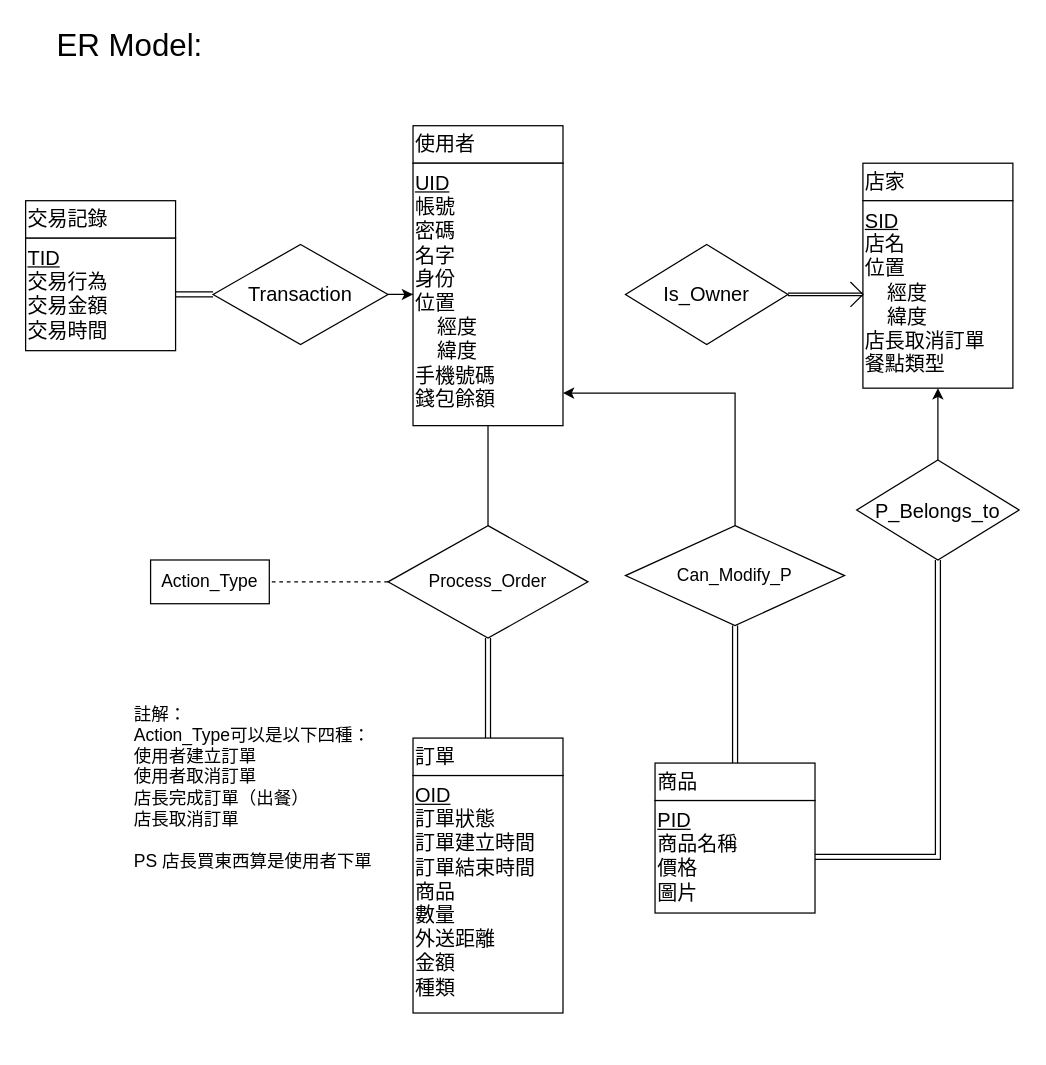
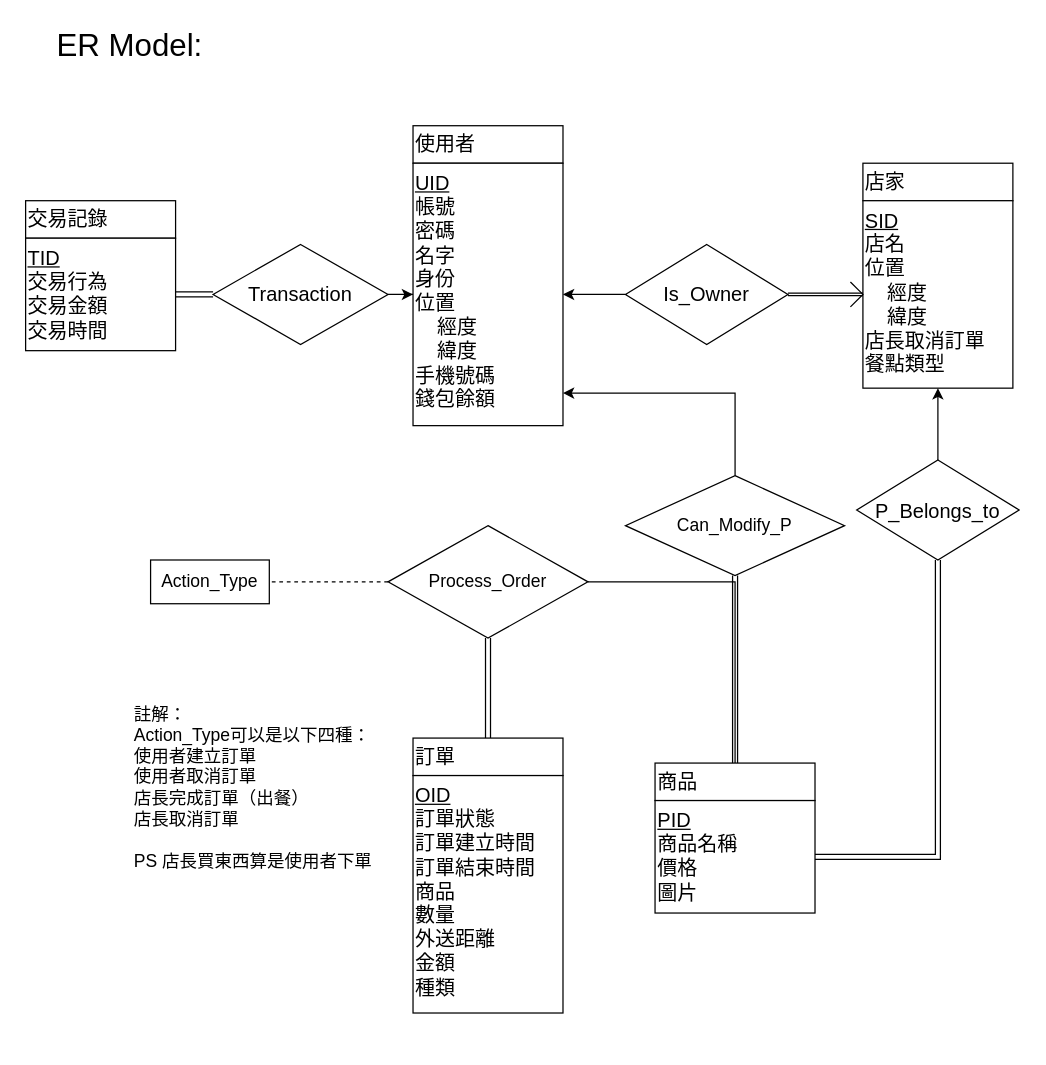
  <mxCell id="0" />
  <mxCell id="1" parent="0" />
  <mxCell id="2" value="" style="group;rounded=0;" parent="1" vertex="1" connectable="0"><mxGeometry x="330" y="100" width="120" height="240" as="geometry" /></mxCell>
  <mxCell id="3" value="&lt;font style=&quot;font-size: 16px&quot;&gt;使用者&lt;/font&gt;" style="rounded=0;whiteSpace=wrap;html=1;align=left;" parent="2" vertex="1"><mxGeometry width="120" height="30" as="geometry" /></mxCell>
  <mxCell id="4" value="&lt;div style=&quot;font-size: 16px&quot;&gt;&lt;font style=&quot;font-size: 16px&quot;&gt;&lt;u&gt;UID&lt;/u&gt;&lt;br&gt;&lt;/font&gt;&lt;/div&gt;&lt;div style=&quot;font-size: 16px&quot;&gt;&lt;font style=&quot;font-size: 16px&quot;&gt;帳號&lt;/font&gt;&lt;/div&gt;&lt;font style=&quot;font-size: 16px&quot;&gt;密碼&lt;br&gt;名字&lt;br&gt;身份&lt;br&gt;位置&lt;br&gt;&amp;nbsp;&amp;nbsp;&amp;nbsp;&amp;nbsp;經度&lt;br&gt;&lt;/font&gt;&lt;div&gt;&lt;font style=&quot;font-size: 16px&quot;&gt;&amp;nbsp;&amp;nbsp;&amp;nbsp;&amp;nbsp;緯度&lt;/font&gt;&lt;/div&gt;&lt;div&gt;&lt;font style=&quot;font-size: 16px&quot;&gt;&lt;span style=&quot;white-space: pre&quot;&gt;手機號碼&lt;/span&gt;&lt;/font&gt;&lt;/div&gt;&lt;div&gt;&lt;font style=&quot;font-size: 16px&quot;&gt;&lt;span style=&quot;white-space: pre&quot;&gt;錢包餘額&#09;&lt;/span&gt;&lt;br&gt;&lt;/font&gt;&lt;/div&gt;" style="rounded=0;whiteSpace=wrap;html=1;gradientColor=none;verticalAlign=top;align=left;" parent="2" vertex="1"><mxGeometry y="30" width="120" height="210" as="geometry" /></mxCell>
  <mxCell id="5" value="" style="group;rounded=0;" parent="1" vertex="1" connectable="0"><mxGeometry x="690" y="130" width="120" height="240" as="geometry" /></mxCell>
  <mxCell id="6" value="&lt;font style=&quot;font-size: 16px&quot;&gt;店家&lt;/font&gt;" style="rounded=0;whiteSpace=wrap;html=1;align=left;" parent="5" vertex="1"><mxGeometry width="120" height="30" as="geometry" /></mxCell>
  <mxCell id="7" value="&lt;div style=&quot;font-size: 16px&quot;&gt;&lt;font style=&quot;font-size: 16px&quot;&gt;&lt;u&gt;SID&lt;/u&gt;&lt;br&gt;&lt;/font&gt;&lt;/div&gt;&lt;font style=&quot;font-size: 16px&quot;&gt;&lt;/font&gt;&lt;div&gt;&lt;font style=&quot;font-size: 16px&quot;&gt;店名&lt;/font&gt;&lt;/div&gt;&lt;div&gt;&lt;font style=&quot;font-size: 16px&quot;&gt;位置&lt;/font&gt;&lt;/div&gt;&lt;font style=&quot;font-size: 16px&quot;&gt;&amp;nbsp;&amp;nbsp;&amp;nbsp;&amp;nbsp;經度&lt;br&gt;&lt;/font&gt;&lt;div&gt;&lt;font style=&quot;font-size: 16px&quot;&gt;&amp;nbsp;&amp;nbsp;&amp;nbsp;&amp;nbsp;緯度&lt;/font&gt;&lt;/div&gt;&lt;div&gt;&lt;font style=&quot;font-size: 16px&quot;&gt;&lt;span style=&quot;white-space: pre&quot;&gt;店長取消訂單&lt;br&gt;&lt;/span&gt;&lt;/font&gt;&lt;/div&gt;&lt;div&gt;&lt;font style=&quot;font-size: 16px&quot;&gt;&lt;span style=&quot;white-space: pre&quot;&gt;餐點類型&#09;&lt;/span&gt;&lt;br&gt;&lt;/font&gt;&lt;/div&gt;" style="rounded=0;whiteSpace=wrap;html=1;gradientColor=none;verticalAlign=top;align=left;" parent="5" vertex="1"><mxGeometry y="30" width="120" height="150" as="geometry" /></mxCell>
  <mxCell id="8" value="" style="group;rounded=0;" parent="1" vertex="1" connectable="0"><mxGeometry x="330" y="590" width="120" height="240" as="geometry" /></mxCell>
  <mxCell id="9" value="&lt;font style=&quot;font-size: 16px&quot;&gt;訂單&lt;/font&gt;" style="rounded=0;whiteSpace=wrap;html=1;align=left;" parent="8" vertex="1"><mxGeometry width="120" height="30" as="geometry" /></mxCell>
  <mxCell id="10" value="&lt;div style=&quot;font-size: 16px&quot;&gt;&lt;font style=&quot;font-size: 16px&quot;&gt;&lt;u&gt;OID&lt;/u&gt;&lt;br&gt;&lt;/font&gt;&lt;/div&gt;&lt;font style=&quot;font-size: 16px&quot;&gt;&lt;span style=&quot;white-space: pre&quot;&gt;訂單狀態&lt;br/&gt;訂單建立時間&lt;br/&gt;訂單結束時間&lt;br/&gt;商品&lt;br/&gt;數量&lt;br/&gt;外送距離&lt;br/&gt;金額&lt;br/&gt;種類&lt;/span&gt;&lt;br&gt;&lt;/font&gt;" style="rounded=0;whiteSpace=wrap;html=1;gradientColor=none;verticalAlign=top;align=left;" parent="8" vertex="1"><mxGeometry y="30" width="120" height="190" as="geometry" /></mxCell>
  <mxCell id="11" value="" style="group;rounded=0;" parent="1" vertex="1" connectable="0"><mxGeometry x="40" y="160" width="140" height="320" as="geometry" /></mxCell>
  <mxCell id="12" value="" style="group" vertex="1" connectable="0" parent="11"><mxGeometry x="-20" width="120" height="120" as="geometry" /></mxCell>
  <mxCell id="13" value="&lt;font style=&quot;font-size: 16px&quot;&gt;交易記錄&lt;/font&gt;" style="rounded=0;whiteSpace=wrap;html=1;align=left;" parent="12" vertex="1"><mxGeometry width="120" height="30" as="geometry" /></mxCell>
  <mxCell id="14" value="&lt;div style=&quot;font-size: 16px&quot;&gt;&lt;font style=&quot;font-size: 16px&quot;&gt;&lt;u&gt;TID&lt;/u&gt;&lt;br&gt;&lt;/font&gt;&lt;/div&gt;&lt;div style=&quot;font-size: 16px&quot;&gt;&lt;font style=&quot;font-size: 16px&quot;&gt;交易行為&lt;/font&gt;&lt;/div&gt;&lt;div style=&quot;font-size: 16px&quot;&gt;&lt;font style=&quot;font-size: 16px&quot;&gt;交易金額&lt;/font&gt;&lt;/div&gt;&lt;div style=&quot;font-size: 16px&quot;&gt;&lt;font style=&quot;font-size: 16px&quot;&gt;交易時間&lt;br&gt;&lt;/font&gt;&lt;/div&gt;" style="rounded=0;whiteSpace=wrap;html=1;gradientColor=none;verticalAlign=top;align=left;" parent="12" vertex="1"><mxGeometry y="30" width="120" height="90" as="geometry" /></mxCell>
+ <mxCell id="15" value="" style="edgeStyle=orthogonalEdgeStyle;rounded=0;orthogonalLoop=1;jettySize=auto;html=1;fontSize=14;entryX=1;entryY=0.5;entryDx=0;entryDy=0;" edge="1" parent="1" source="17" target="4"><mxGeometry relative="1" as="geometry" /></mxCell>
  <mxCell id="16" value="" style="edgeStyle=orthogonalEdgeStyle;rounded=0;orthogonalLoop=1;jettySize=auto;html=1;fontSize=14;endArrow=none;endFill=0;shape=link;width=2;" edge="1" parent="1" source="17" target="7"><mxGeometry relative="1" as="geometry" /></mxCell>
  <mxCell id="17" value="&lt;div&gt;&lt;font size=&quot;3&quot;&gt;Is_Owner&lt;br&gt;&lt;/font&gt;&lt;/div&gt;" style="rhombus;whiteSpace=wrap;html=1;rounded=0;" vertex="1" parent="1"><mxGeometry x="500" y="195" width="130" height="80" as="geometry" /></mxCell>
- <mxCell id="18" value="" style="edgeStyle=orthogonalEdgeStyle;rounded=0;orthogonalLoop=1;jettySize=auto;html=1;fontSize=14;endArrow=none;endFill=0;" edge="1" parent="1" source="21" target="4"><mxGeometry relative="1" as="geometry" /></mxCell>
+ <mxCell id="18" value="" style="edgeStyle=orthogonalEdgeStyle;rounded=0;orthogonalLoop=1;jettySize=auto;html=1;fontSize=14;endArrow=none;endFill=0;" edge="1" parent="1" source="21" target="29"><mxGeometry relative="1" as="geometry" /></mxCell>
  <mxCell id="19" style="edgeStyle=orthogonalEdgeStyle;rounded=0;orthogonalLoop=1;jettySize=auto;html=1;exitX=0.5;exitY=1;exitDx=0;exitDy=0;entryX=0.5;entryY=0;entryDx=0;entryDy=0;fontSize=14;endArrow=none;endFill=0;shape=link;" edge="1" parent="1" source="21" target="9"><mxGeometry relative="1" as="geometry" /></mxCell>
  <mxCell id="20" value="" style="edgeStyle=orthogonalEdgeStyle;rounded=0;orthogonalLoop=1;jettySize=auto;html=1;fontSize=14;endArrow=none;endFill=0;dashed=1;" edge="1" parent="1" source="21" target="22"><mxGeometry relative="1" as="geometry" /></mxCell>
  <mxCell id="21" value="&lt;font style=&quot;font-size: 14px&quot;&gt;Process_Order&lt;/font&gt;" style="rhombus;whiteSpace=wrap;html=1;rounded=0;" vertex="1" parent="1"><mxGeometry x="310" y="420" width="160" height="90" as="geometry" /></mxCell>
  <mxCell id="22" value="Action_Type" style="rounded=0;whiteSpace=wrap;html=1;fontSize=14;" vertex="1" parent="1"><mxGeometry x="120" y="447.5" width="95" height="35" as="geometry" /></mxCell>
  <mxCell id="23" value="&lt;div align=&quot;left&quot;&gt;註解：&lt;br&gt;&lt;/div&gt;&lt;div align=&quot;left&quot;&gt;Action_Type可以是以下四種：&lt;/div&gt;&lt;div align=&quot;left&quot;&gt;使用者建立訂單&lt;/div&gt;&lt;div align=&quot;left&quot;&gt;使用者取消訂單&lt;/div&gt;&lt;div align=&quot;left&quot;&gt;店長完成訂單（出餐）&lt;/div&gt;&lt;div align=&quot;left&quot;&gt;店長取消訂單&lt;/div&gt;&lt;div align=&quot;left&quot;&gt;&lt;br&gt;&lt;/div&gt;&lt;div align=&quot;left&quot;&gt;PS 店長買東西算是使用者下單&lt;br&gt;&lt;/div&gt;&lt;div align=&quot;left&quot;&gt;&lt;br&gt;&lt;/div&gt;" style="text;html=1;align=left;verticalAlign=middle;resizable=0;points=[];autosize=1;strokeColor=none;fillColor=none;fontSize=14;rounded=0;" vertex="1" parent="1"><mxGeometry x="105" y="557.5" width="210" height="160" as="geometry" /></mxCell>
  <mxCell id="24" value="" style="endArrow=none;html=1;fontSize=14;rounded=0;" edge="1" parent="1"><mxGeometry width="50" height="50" relative="1" as="geometry"><mxPoint x="680" y="245" as="sourcePoint" /><mxPoint x="680" y="225" as="targetPoint" /><Array as="points"><mxPoint x="690" y="235" /></Array></mxGeometry></mxCell>
  <mxCell id="25" value="" style="edgeStyle=orthogonalEdgeStyle;rounded=0;orthogonalLoop=1;jettySize=auto;html=1;fontSize=14;endArrow=none;endFill=0;startArrow=classic;startFill=1;exitX=1;exitY=0.876;exitDx=0;exitDy=0;exitPerimeter=0;" edge="1" parent="1" source="4" target="27"><mxGeometry relative="1" as="geometry" /></mxCell>
  <mxCell id="26" value="" style="edgeStyle=orthogonalEdgeStyle;rounded=0;orthogonalLoop=1;jettySize=auto;html=1;fontSize=14;endArrow=none;endFill=0;shape=link;" edge="1" parent="1" source="27" target="30"><mxGeometry relative="1" as="geometry" /></mxCell>
- <mxCell id="27" value="Can_Modify_P" style="rhombus;whiteSpace=wrap;html=1;fontSize=14;" vertex="1" parent="1"><mxGeometry x="500" y="420" width="175.33" height="80" as="geometry" /></mxCell>
+ <mxCell id="27" value="Can_Modify_P" style="rhombus;whiteSpace=wrap;html=1;fontSize=14;" vertex="1" parent="1"><mxGeometry x="500" y="380" width="175.33" height="80" as="geometry" /></mxCell>
  <mxCell id="28" value="" style="group" vertex="1" connectable="0" parent="1"><mxGeometry x="523.663" y="610" width="128" height="120" as="geometry" /></mxCell>
  <mxCell id="29" value="&lt;font style=&quot;font-size: 16px&quot;&gt;商品&lt;br&gt;&lt;/font&gt;" style="rounded=0;whiteSpace=wrap;html=1;align=left;" parent="28" vertex="1"><mxGeometry width="128" height="30" as="geometry" /></mxCell>
  <mxCell id="30" value="&lt;div style=&quot;font-size: 16px&quot;&gt;&lt;font style=&quot;font-size: 16px&quot;&gt;&lt;u&gt;PID&lt;/u&gt;&lt;br&gt;&lt;/font&gt;&lt;/div&gt;&lt;font style=&quot;font-size: 16px&quot;&gt;&lt;span style=&quot;white-space: pre&quot;&gt;商品名稱&lt;br/&gt;價格&lt;br/&gt;圖片&#09;&lt;/span&gt;&lt;br&gt;&lt;/font&gt;" style="rounded=0;whiteSpace=wrap;html=1;gradientColor=none;verticalAlign=top;align=left;" parent="28" vertex="1"><mxGeometry y="30" width="128" height="90" as="geometry" /></mxCell>
  <mxCell id="31" value="" style="edgeStyle=orthogonalEdgeStyle;rounded=0;orthogonalLoop=1;jettySize=auto;html=1;fontSize=14;startArrow=none;startFill=0;endArrow=classic;endFill=1;entryX=0.5;entryY=1;entryDx=0;entryDy=0;" edge="1" parent="1" source="33" target="7"><mxGeometry relative="1" as="geometry" /></mxCell>
  <mxCell id="32" value="" style="edgeStyle=orthogonalEdgeStyle;rounded=0;orthogonalLoop=1;jettySize=auto;html=1;fontSize=14;startArrow=none;startFill=0;endArrow=classic;endFill=1;entryX=1;entryY=0.5;entryDx=0;entryDy=0;shape=link;exitX=0.5;exitY=1;exitDx=0;exitDy=0;" edge="1" parent="1" source="33" target="30"><mxGeometry relative="1" as="geometry"><mxPoint x="695" y="-130" as="targetPoint" /></mxGeometry></mxCell>
  <mxCell id="33" value="&lt;div&gt;&lt;font size=&quot;3&quot;&gt;P_Belongs_to&lt;br&gt;&lt;/font&gt;&lt;/div&gt;" style="rhombus;whiteSpace=wrap;html=1;fontSize=14;" vertex="1" parent="1"><mxGeometry x="685" y="367.5" width="130" height="80" as="geometry" /></mxCell>
  <mxCell id="34" value="" style="edgeStyle=orthogonalEdgeStyle;rounded=0;orthogonalLoop=1;jettySize=auto;html=1;fontSize=14;startArrow=none;startFill=0;endArrow=classic;endFill=1;entryX=0;entryY=0.5;entryDx=0;entryDy=0;" edge="1" parent="1" source="35" target="4"><mxGeometry relative="1" as="geometry" /></mxCell>
  <mxCell id="35" value="&lt;div&gt;&lt;font size=&quot;3&quot;&gt;Transaction&lt;br&gt;&lt;/font&gt;&lt;/div&gt;" style="rhombus;whiteSpace=wrap;html=1;fontSize=14;" vertex="1" parent="1"><mxGeometry x="170" y="195" width="140" height="80" as="geometry" /></mxCell>
  <mxCell id="36" value="" style="edgeStyle=orthogonalEdgeStyle;rounded=0;orthogonalLoop=1;jettySize=auto;html=1;fontSize=14;startArrow=none;startFill=0;endArrow=classic;endFill=1;shape=link;" edge="1" parent="1" source="35" target="14"><mxGeometry relative="1" as="geometry" /></mxCell>
  <mxCell id="37" value="&lt;font style=&quot;font-size: 25px&quot;&gt;ER Model:&lt;br&gt;&lt;/font&gt;" style="text;html=1;align=center;verticalAlign=middle;resizable=0;points=[];autosize=1;strokeColor=none;fillColor=none;fontSize=14;" vertex="1" parent="1"><mxGeometry x="38" y="20" width="130" height="30" as="geometry" /></mxCell>
